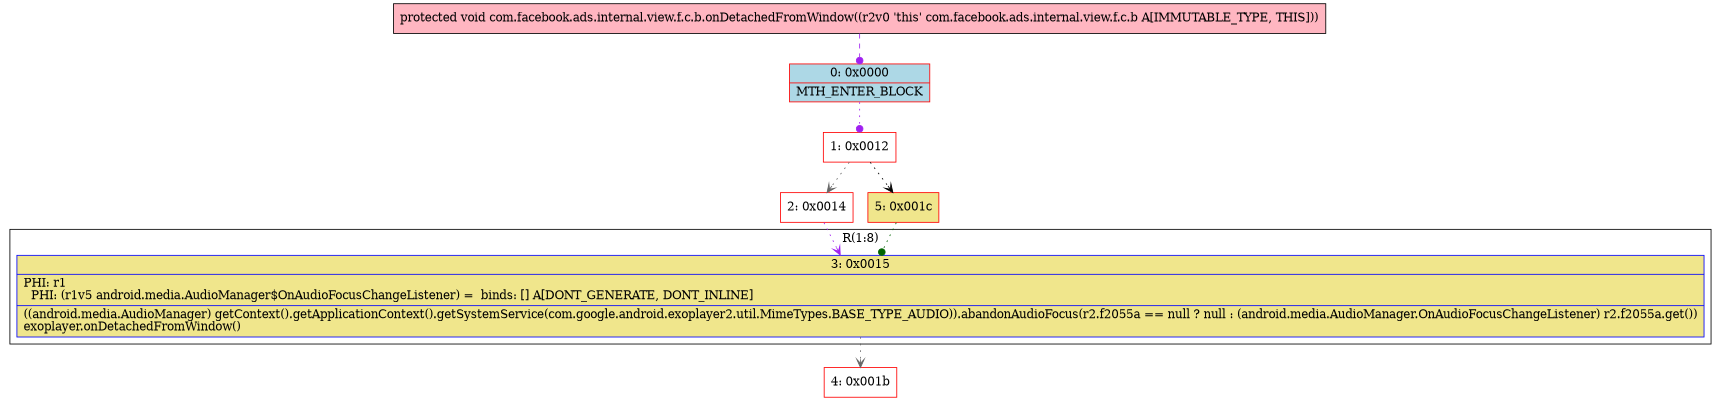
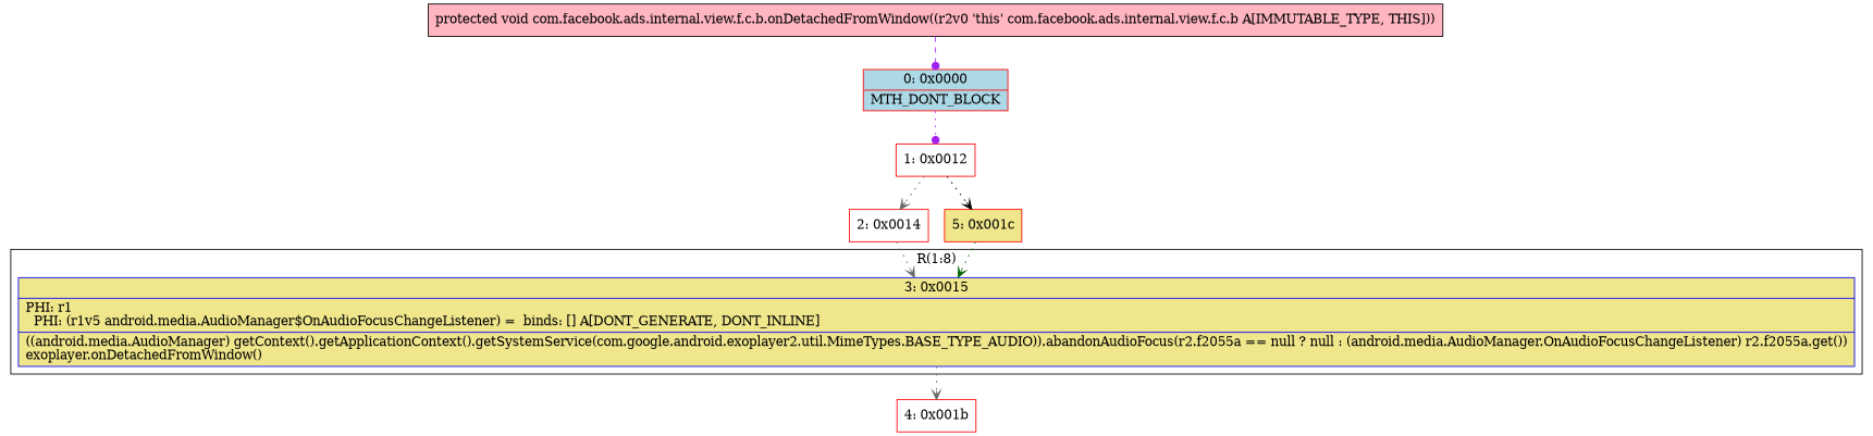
  digraph {
    node [color=red fillcolor=white shape=record style=filled]
    edge [arrowhead=vee color=gray40 style=dotted]
    n1 [color=blue fillcolor=khaki label="{3\:\ 0x0015|PHI: r1 \l  PHI: (r1v5 android.media.AudioManager$OnAudioFocusChangeListener) =  binds: [] A[DONT_GENERATE, DONT_INLINE]\l|((android.media.AudioManager) getContext().getApplicationContext().getSystemService(com.google.android.exoplayer2.util.MimeTypes.BASE_TYPE_AUDIO)).abandonAudioFocus(r2.f2055a == null ? null : (android.media.AudioManager.OnAudioFocusChangeListener) r2.f2055a.get())\lexoplayer.onDetachedFromWindow()\l}"]
    n2 [label="{4\:\ 0x001b}"]
-   n3 [fillcolor=lightblue label="{0\:\ 0x0000|MTH_ENTER_BLOCK\l}"]
+   n3 [fillcolor=lightblue label="{0\:\ 0x0000|MTH_DONT_BLOCK\l}"]
    n4 [label="{1\:\ 0x0012}"]
    n5 [label="{2\:\ 0x0014}"]
    n6 [fillcolor=khaki label="{5\:\ 0x001c}"]
    n7 [fillcolor=lightpink label="{protected void com.facebook.ads.internal.view.f.c.b.onDetachedFromWindow((r2v0 'this' com.facebook.ads.internal.view.f.c.b A[IMMUTABLE_TYPE, THIS])) }" color=""]
    subgraph cluster_1 {
      label="R(1:8)"
      n1
    }
    n1 -> n2
    n3 -> n4 [arrowhead=dot color=purple]
    n4 -> n5
    n4 -> n6 [color=black]
-   n5 -> n1 [color=purple]
-   n6 -> n1 [arrowhead=dot color=darkgreen]
+   n5 -> n1
+   n6 -> n1 [color=darkgreen]
    n7 -> n3 [arrowhead=dot color=purple style=dashed]
  }
